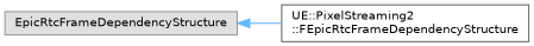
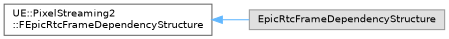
  digraph {
    rankdir=LR
    node [fontname=Helvetica fontsize=10 shape=box style=filled]
    n1 [color=grey60 fillcolor="#E0E0E0" height=0.2 label=EpicRtcFrameDependencyStructure width=0.4]
    n2 [color=grey40 fillcolor=white height=0.2 label="UE::PixelStreaming2\l::FEpicRtcFrameDependencyStructure" width=0.4]
-   n1 -> n2 [color=steelblue1 dir=back fontname=Helvetica fontsize=10 labelfontname=Helvetica labelfontsize=10 style=solid]
+   n2 -> n1 [color=steelblue1 dir=back fontname=Helvetica fontsize=10 labelfontname=Helvetica labelfontsize=10 style=solid]
  }
